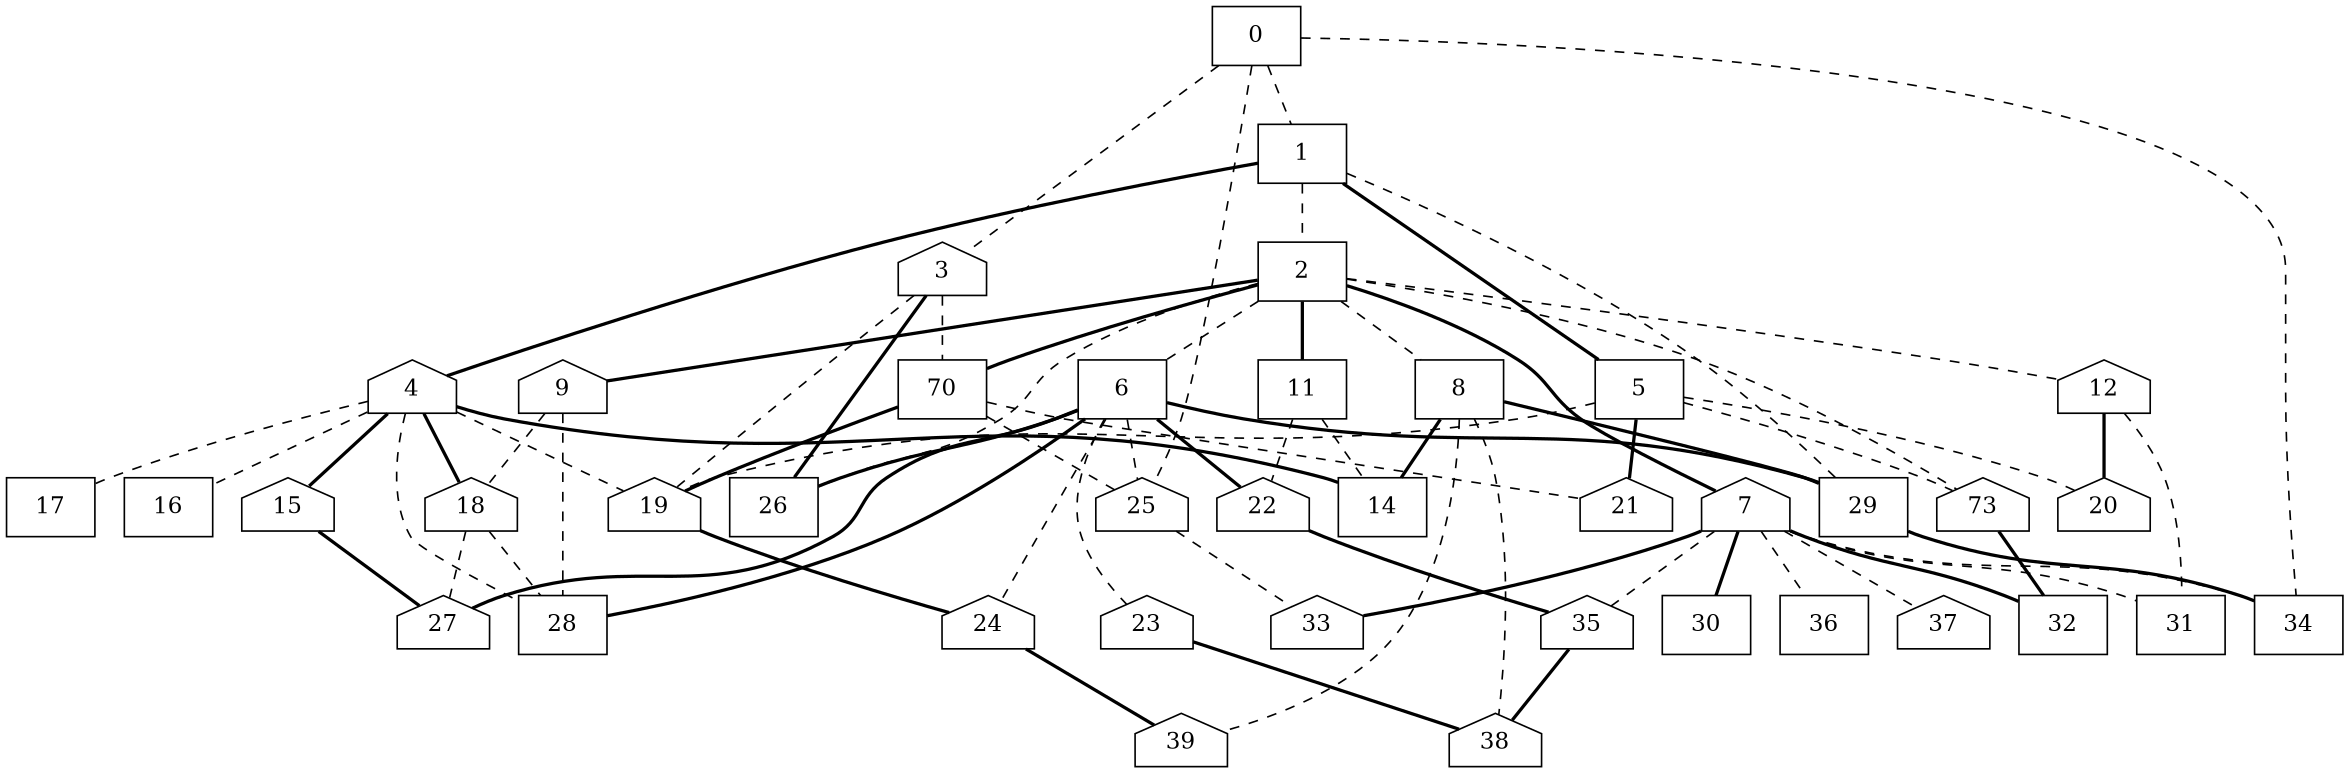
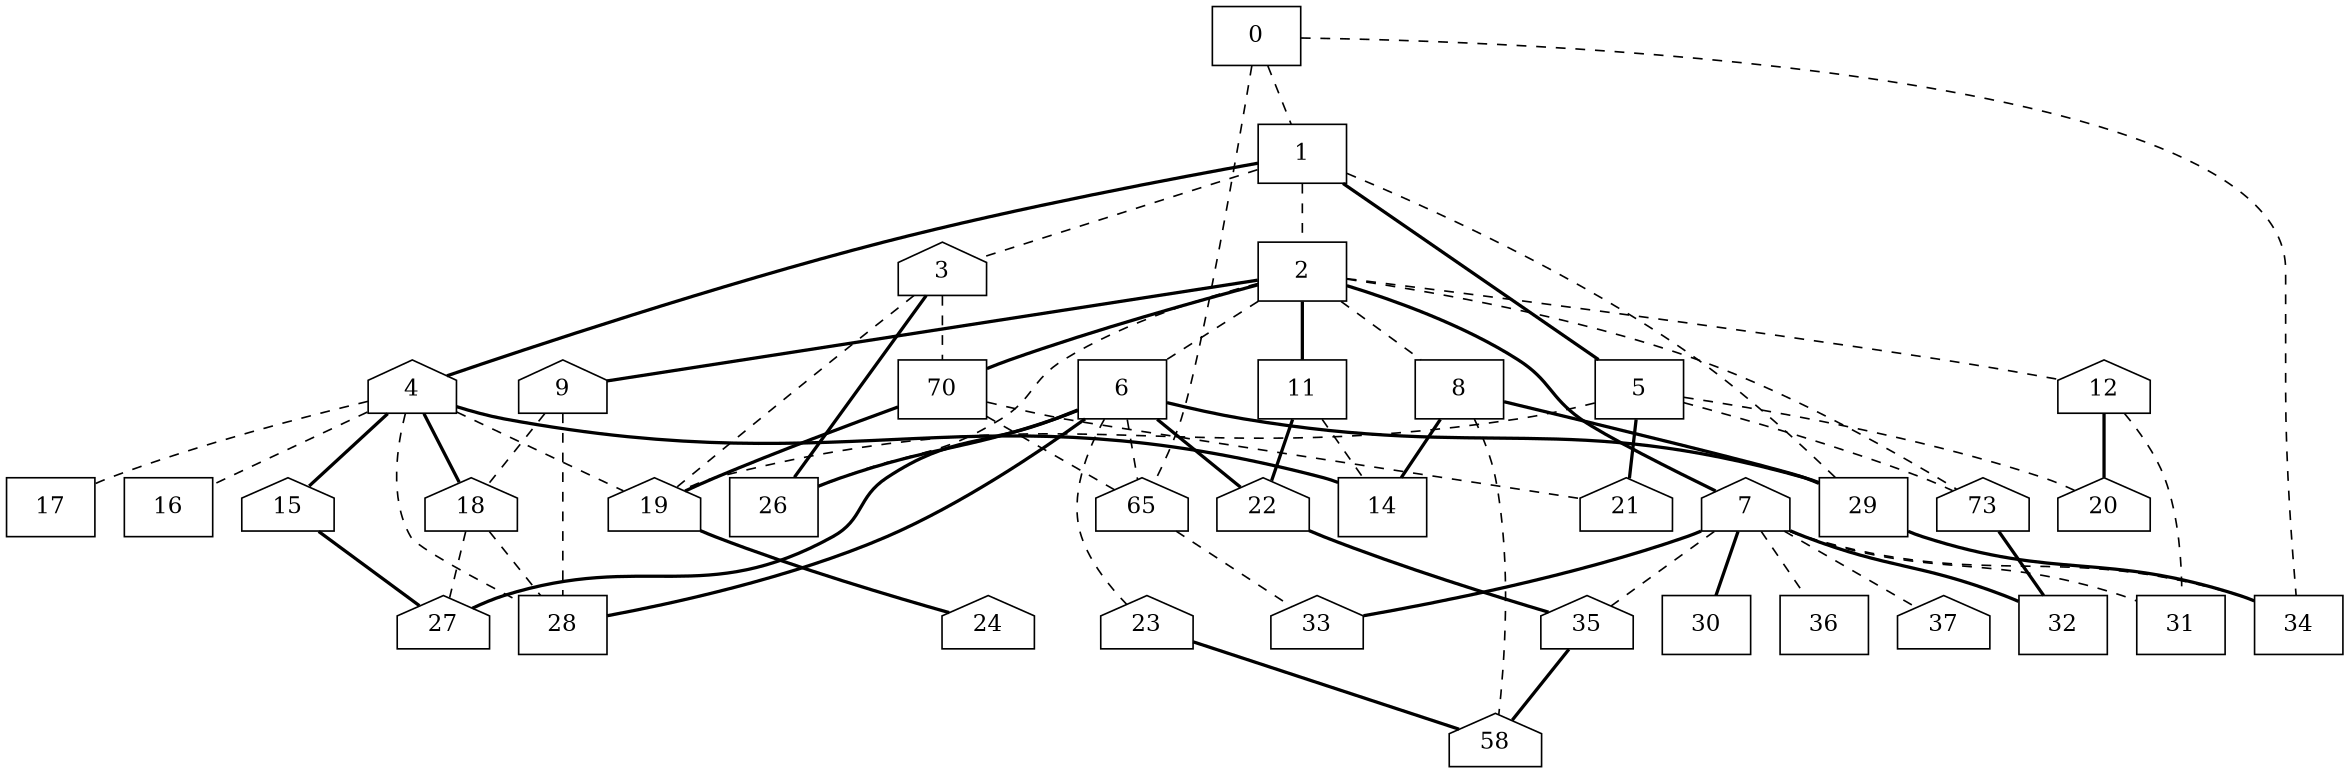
  graph {
    node [shape=house]
    edge [style=dashed]
    0 [shape=box]
    1 [shape=box]
-   25
+   25 [label=65]
    34 [shape=box]
    2 [shape=box]
    3
    4
    5 [shape=box]
    29 [shape=box]
    33
    6 [shape=box]
    7
    8 [shape=box]
    9
    n15 [label=70 shape=box]
    11 [shape=box]
    12
    n18 [label=73]
    26 [shape=box]
    19
    14 [shape=box]
    15
    16 [shape=box]
    17 [shape=box]
    18
    28 [shape=box]
    20
    21
    22
    23
    24
    27
    32 [shape=box]
    35
    36 [shape=box]
    37
    30 [shape=box]
    31 [shape=box]
-   38
-   39
+   38 [label=58]
    0 -- 1
    0 -- 25
    0 -- 34
    1 -- 2
-   0 -- 3
+   1 -- 3
    1 -- 4 [style=bold]
    1 -- 5 [style=bold]
    1 -- 29
    25 -- 33
    2 -- 6
    2 -- 7 [style=bold]
    2 -- 8
    2 -- 9 [style=bold]
    2 -- n15 [style=bold]
    2 -- 11 [style=bold]
    2 -- 12
    2 -- n18
    2 -- 26
    3 -- n15
    3 -- 26 [style=bold]
    3 -- 19
    4 -- 19
    4 -- 14 [style=bold]
    4 -- 15 [style=bold]
    4 -- 16
    4 -- 17
    4 -- 18 [style=bold]
    4 -- 28
    5 -- n18
    5 -- 19
    5 -- 20
    5 -- 21 [style=bold]
    29 -- 34 [style=bold]
    6 -- 25
    6 -- 29 [style=bold]
    6 -- 26 [style=bold]
    6 -- 28 [style=bold]
    6 -- 22 [style=bold]
    6 -- 23
-   6 -- 24
    6 -- 27 [style=bold]
    7 -- 34
    7 -- 33 [style=bold]
    7 -- 32 [style=bold]
    7 -- 35
    7 -- 36
    7 -- 37
    7 -- 30 [style=bold]
    7 -- 31
    8 -- 29 [style=bold]
    8 -- 14 [style=bold]
    8 -- 38
-   8 -- 39
    9 -- 18
    9 -- 28
    n15 -- 25
    n15 -- 19 [style=bold]
    n15 -- 21
    11 -- 14
-   11 -- 22
+   11 -- 22 [style=bold]
    12 -- 20 [style=bold]
    12 -- 31
    n18 -- 32 [style=bold]
    19 -- 24 [style=bold]
    15 -- 27 [style=bold]
    18 -- 28
    18 -- 27
    22 -- 35 [style=bold]
    23 -- 38 [style=bold]
-   24 -- 39 [style=bold]
    35 -- 38 [style=bold]
  }
